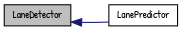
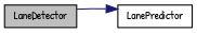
  digraph {
    rankdir=LR
    fontname="Patrick Hand"
    node [color=black fontname="Patrick Hand" fontsize=10 shape=record style=filled]
    n1 [fillcolor=grey75 fontcolor=black height=0.2 label=LaneDetector width=0.4]
    n2 [fillcolor=white height=0.2 label=LanePredictor width=0.4]
-   n1 -> n2 [color=midnightblue dir=back fontname="Patrick Hand" fontsize=10 labelfontname=Helvetica labelfontsize=10 style=solid]
+   n2 -> n1 [color=midnightblue dir=back fontname="Patrick Hand" fontsize=10 labelfontname=Helvetica labelfontsize=10 style=solid]
  }
